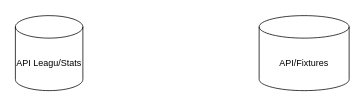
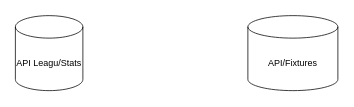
  <mxCell id="0" />
  <mxCell id="1" parent="0" />
  <mxCell id="2" value="API Leagu/Stats" style="shape=cylinder3;whiteSpace=wrap;html=1;boundedLbl=1;backgroundOutline=1;size=15;" parent="1" vertex="1"><mxGeometry x="20" y="20" width="90" height="100" as="geometry" /></mxCell>
- <mxCell id="3" value="API/Fixtures" style="shape=cylinder3;whiteSpace=wrap;html=1;boundedLbl=1;backgroundOutline=1;size=15;" parent="1" vertex="1"><mxGeometry x="345" y="20" width="120" height="100" as="geometry" /></mxCell>
+ <mxCell id="3" value="API/Fixtures" style="shape=cylinder3;whiteSpace=wrap;html=1;boundedLbl=1;backgroundOutline=1;size=15;" parent="1" vertex="1"><mxGeometry x="330" y="20" width="120" height="100" as="geometry" /></mxCell>
